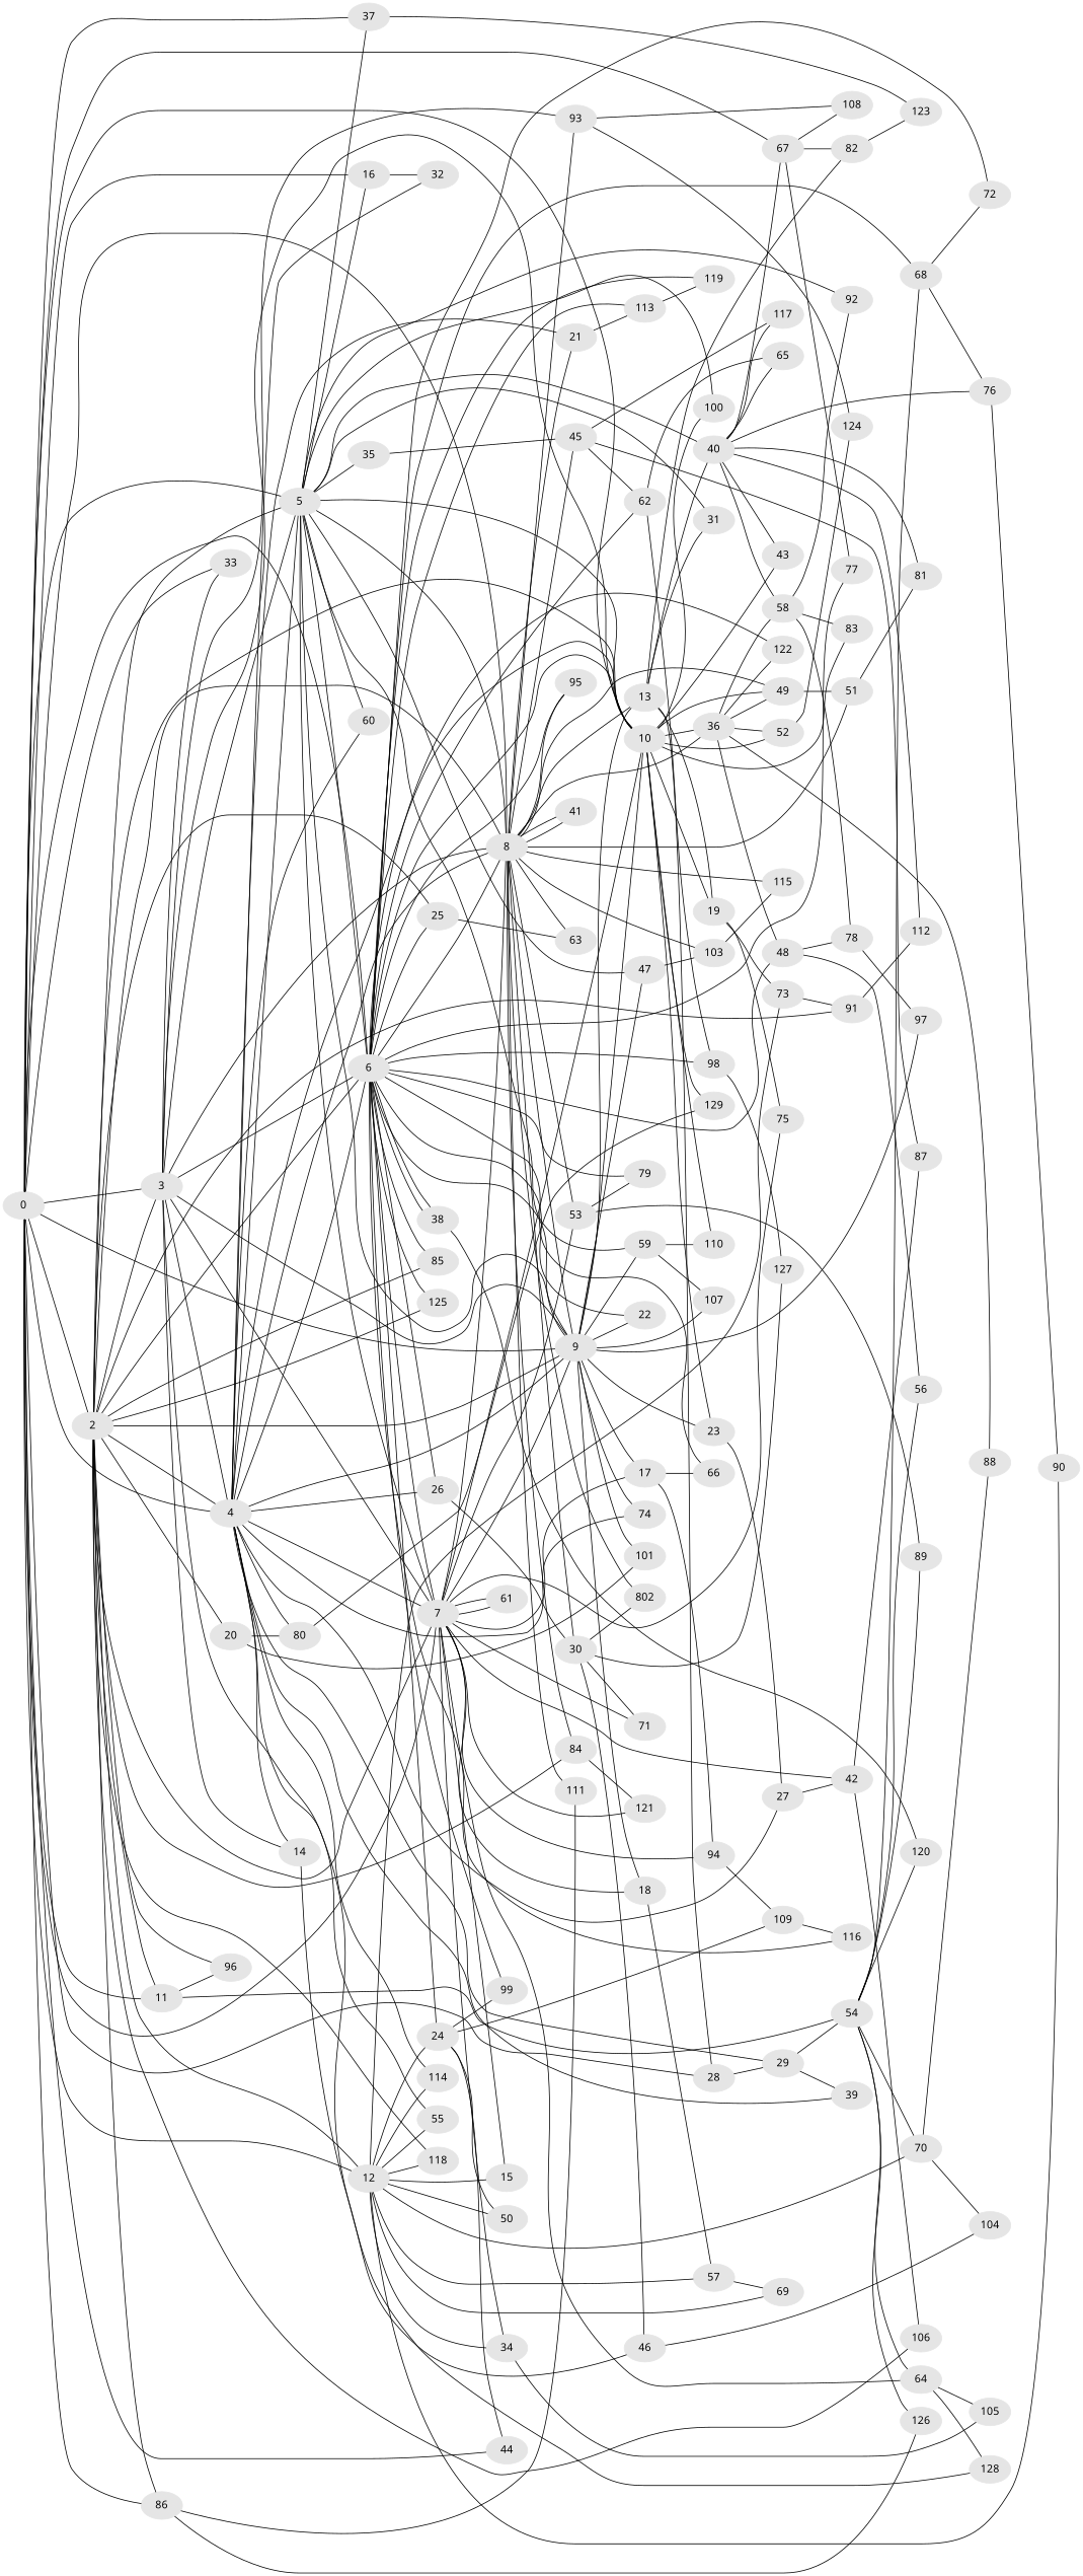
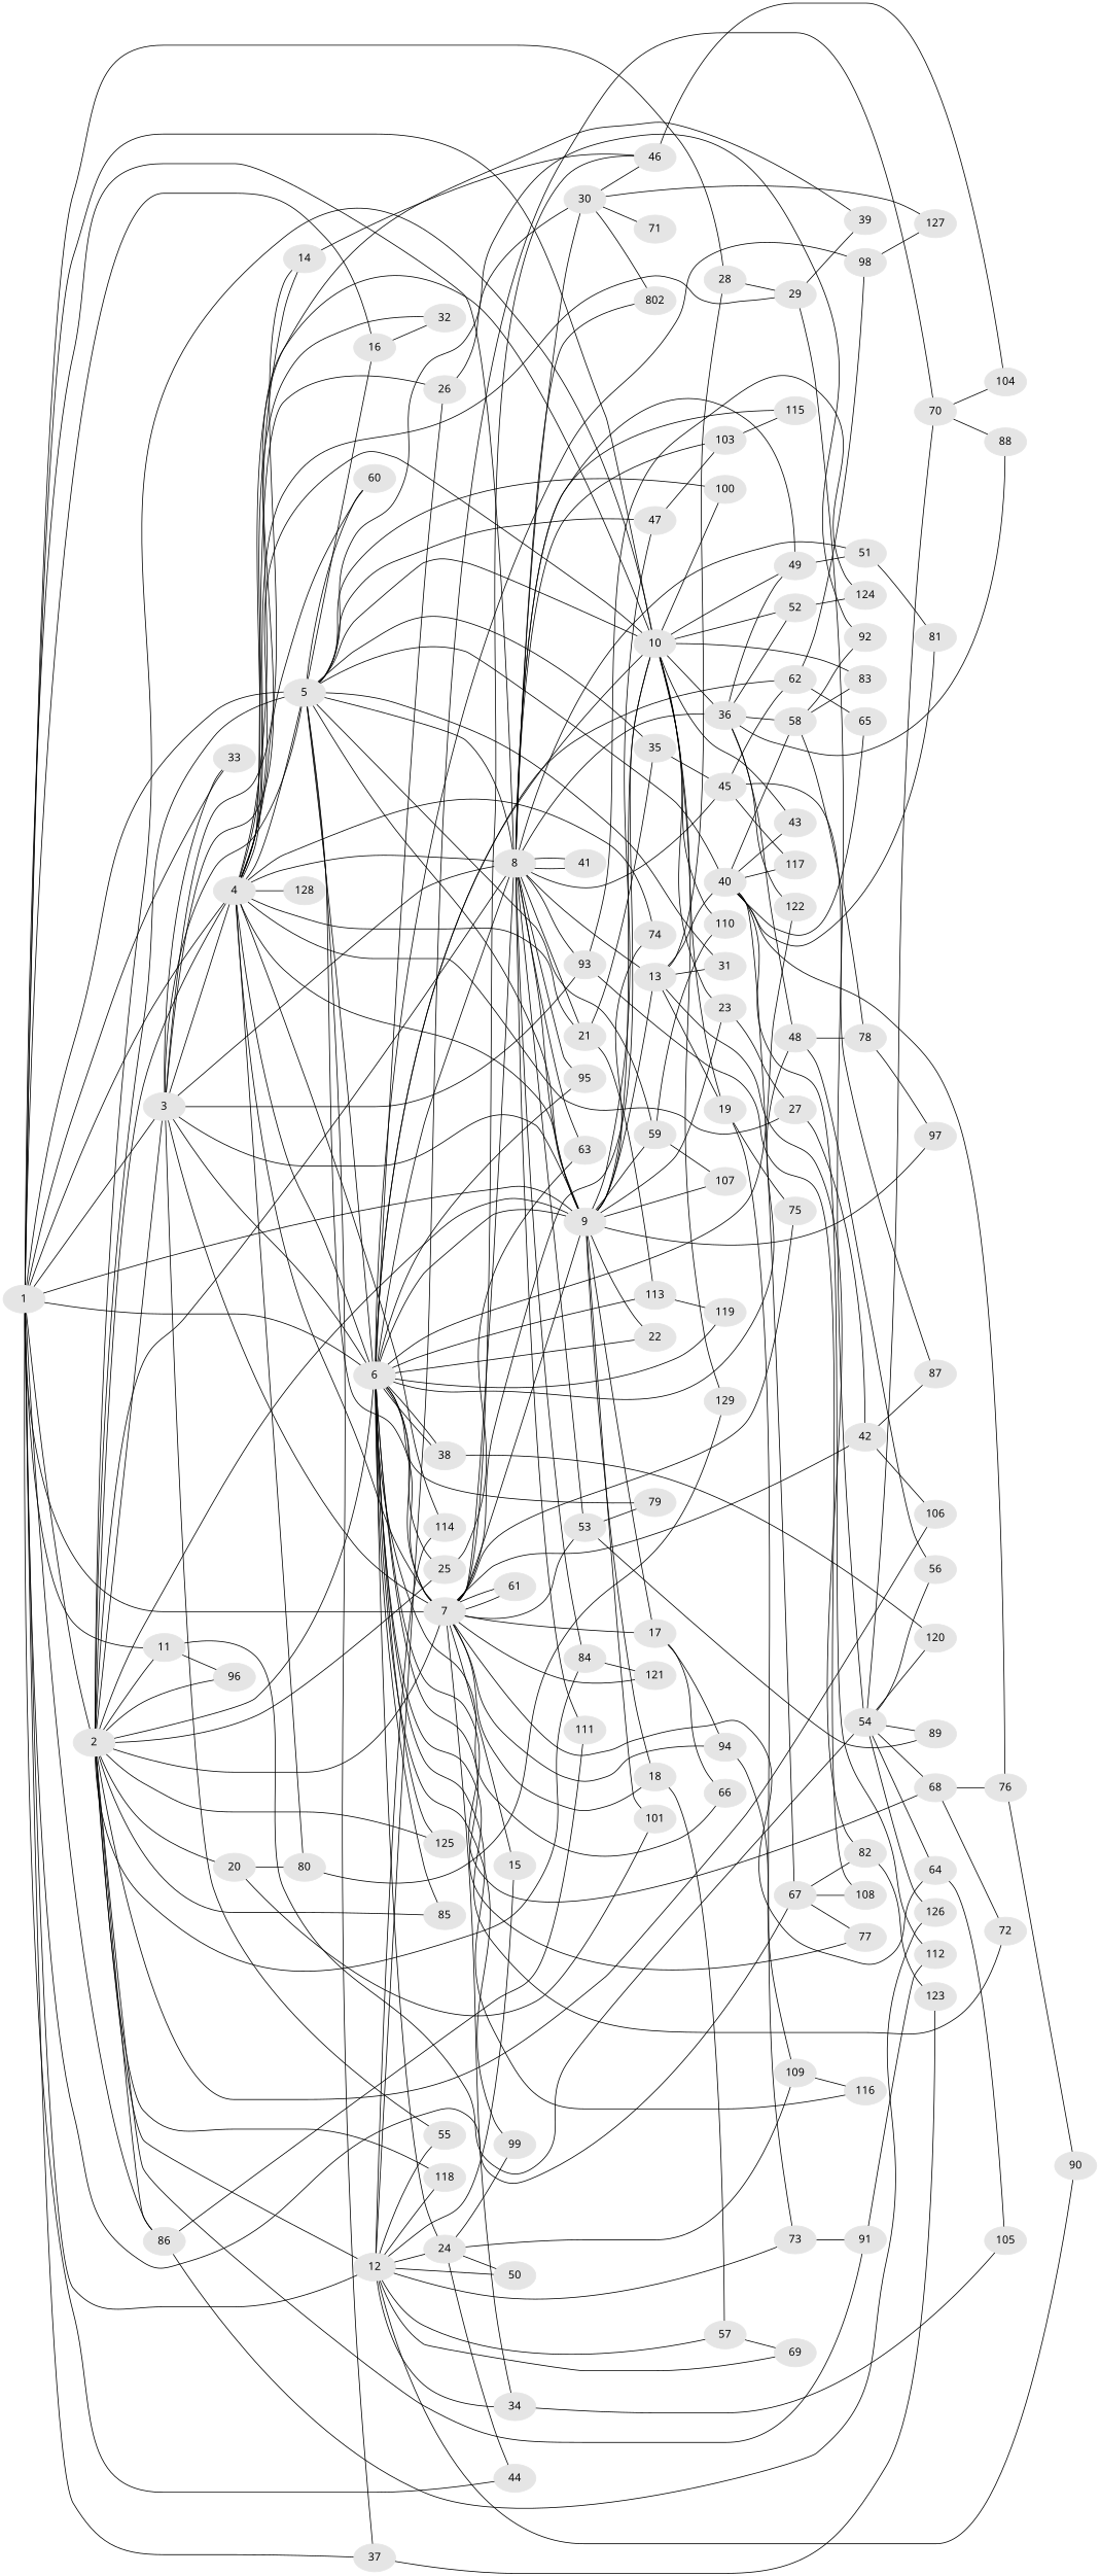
  graph {
    fontname="Noto Sans"
    rankdir=LR
    node [color=gray90 fontname="Noto Sans" style=filled]
    edge [fontname="Noto Sans"]
-   1 [label=0]
+   1
    2
    3
    4
    5
    6
    7
    8
    9
    10
    11
    12
    16
    28
    33
    37
    44
    67
    86
    20
    25
    84
    85
    91
    96
    106
    118
    125
    14
    55
    93
    21
    26
    27
    29
    32
    39
    60
    74
    80
    114
    128
    31
    35
    40
    47
    59
    92
    100
    22
    24
    38
    48
    62
    66
    68
    72
    77
    79
    95
    98
    99
    113
    116
    119
    122
    15
    17
    18
    34
    42
    53
    61
    64
    71
    75
    94
    121
    13
    30
    36
    41
    45
    51
    63
    n86 [label=802]
    103
    111
    115
    49
    23
    97
    101
    107
    19
    43
    52
    83
    110
    129
    54
    50
    57
    69
    70
    73
    90
    123
    82
    108
    126
    112
    46
    124
    58
    65
    76
    81
    117
    109
    120
    56
    78
    127
    105
    87
    89
    88
    104
    1 -- 2
    1 -- 3
    1 -- 4
    1 -- 5
    1 -- 6
    1 -- 7
    1 -- 8
    1 -- 9
    1 -- 10
    1 -- 11
    1 -- 12
    1 -- 16
    1 -- 28
    1 -- 33
    1 -- 37
    1 -- 44
    1 -- 67
    1 -- 86
    2 -- 3
    2 -- 4
    2 -- 5
    2 -- 6
    2 -- 7
    2 -- 8
    2 -- 9
    2 -- 10
    2 -- 11
    2 -- 12
    2 -- 86
    2 -- 20
    2 -- 25
    2 -- 84
    2 -- 85
    2 -- 91
    2 -- 96
    2 -- 106
    2 -- 118
    2 -- 125
    3 -- 4
    3 -- 5
    3 -- 6
    3 -- 7
    3 -- 8
    3 -- 9
    3 -- 10
    3 -- 33
    3 -- 14
    3 -- 55
    3 -- 93
    4 -- 5
    4 -- 6
    4 -- 7
    4 -- 8
    4 -- 9
    4 -- 10
    4 -- 14
    4 -- 21
    4 -- 26
    4 -- 27
    4 -- 29
    4 -- 32
    4 -- 39
    4 -- 60
    4 -- 74
    4 -- 80
    4 -- 114
    4 -- 128
    5 -- 6
    5 -- 7
    5 -- 8
    5 -- 9
    5 -- 10
    5 -- 16
    5 -- 37
    5 -- 60
    5 -- 31
    5 -- 35
    5 -- 40
    5 -- 47
    5 -- 59
    5 -- 92
    5 -- 100
    6 -- 7
    6 -- 8
    6 -- 9
    6 -- 10
    6 -- 25
    6 -- 85
    6 -- 125
    6 -- 26
    6 -- 22
    6 -- 24
    6 -- 38
    6 -- 38
    6 -- 48
    6 -- 62
    6 -- 66
    6 -- 68
    6 -- 72
    6 -- 77
    6 -- 79
    6 -- 95
    6 -- 98
    6 -- 99
    6 -- 113
    6 -- 116
    6 -- 119
    6 -- 122
    7 -- 8
    7 -- 9
    7 -- 10
    7 -- 15
    7 -- 17
    7 -- 18
    7 -- 34
    7 -- 42
    7 -- 53
    7 -- 61
    7 -- 61
    7 -- 64
-   7 -- 71
+   7 -- 46
    7 -- 75
    7 -- 94
    7 -- 121
    8 -- 9
    8 -- 84
    8 -- 93
    8 -- 21
    8 -- 95
    8 -- 53
    8 -- 13
    8 -- 30
    8 -- 36
    8 -- 41
    8 -- 41
    8 -- 45
    8 -- 51
    8 -- 63
    8 -- n86
    8 -- 103
    8 -- 111
    8 -- 115
    8 -- 49
    9 -- 10
    9 -- 74
    9 -- 47
    9 -- 59
    9 -- 22
    9 -- 17
    9 -- 18
    9 -- 13
    9 -- 23
    9 -- 97
    9 -- 101
    9 -- 107
    10 -- 100
    10 -- 36
    10 -- 49
    10 -- 23
    10 -- 19
    10 -- 43
    10 -- 52
    10 -- 83
    10 -- 110
    10 -- 129
    11 -- 96
    11 -- 54
    12 -- 118
    12 -- 55
    12 -- 114
    12 -- 24
    12 -- 15
    12 -- 34
    12 -- 50
    12 -- 57
    12 -- 69
    12 -- 70
    12 -- 73
    12 -- 90
    16 -- 32
    28 -- 29
    37 -- 123
    67 -- 77
    67 -- 82
    67 -- 108
    86 -- 111
    86 -- 126
    20 -- 80
    20 -- 101
    25 -- 63
    84 -- 121
    91 -- 112
    14 -- 46
    93 -- 108
    93 -- 124
+   21 -- 35
    21 -- 113
    26 -- 30
    27 -- 42
    29 -- 39
    29 -- 54
    80 -- 129
    35 -- 45
    40 -- 67
    40 -- 43
    40 -- 112
    40 -- 58
    40 -- 65
    40 -- 76
    40 -- 81
    40 -- 117
    47 -- 103
    59 -- 107
    59 -- 110
    24 -- 44
    24 -- 99
    24 -- 50
    24 -- 109
    38 -- 120
    48 -- 56
    48 -- 78
    62 -- 98
    62 -- 65
    68 -- 72
    68 -- 76
    98 -- 127
    113 -- 119
    17 -- 66
    17 -- 94
    18 -- 57
    34 -- 105
    42 -- 106
    42 -- 87
    53 -- 79
    53 -- 89
-   64 -- 128
    64 -- 105
    94 -- 109
    13 -- 28
    13 -- 31
    13 -- 40
    13 -- 19
    13 -- 82
    30 -- 71
    30 -- n86
    30 -- 46
    30 -- 127
    36 -- 48
    36 -- 122
    36 -- 49
    36 -- 52
    36 -- 58
    36 -- 88
    45 -- 62
    45 -- 117
    45 -- 87
    51 -- 81
    103 -- 115
    49 -- 51
    23 -- 27
    19 -- 75
    19 -- 73
    52 -- 124
    54 -- 68
    54 -- 64
    54 -- 70
    54 -- 126
    54 -- 120
    54 -- 56
    54 -- 89
    57 -- 69
    70 -- 88
    70 -- 104
    73 -- 91
    82 -- 123
    46 -- 104
    58 -- 92
    58 -- 83
    58 -- 78
    76 -- 90
    109 -- 116
    78 -- 97
  }
